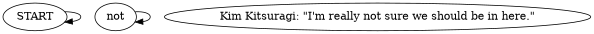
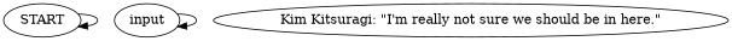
  digraph {
    n1 [label=START]
-   n2 [label=not]
+   n2 [label=input]
    n3 [label="Kim Kitsuragi: \"I'm really not sure we should be in here.\""]
    n1 -> n1
    n2 -> n2
  }
